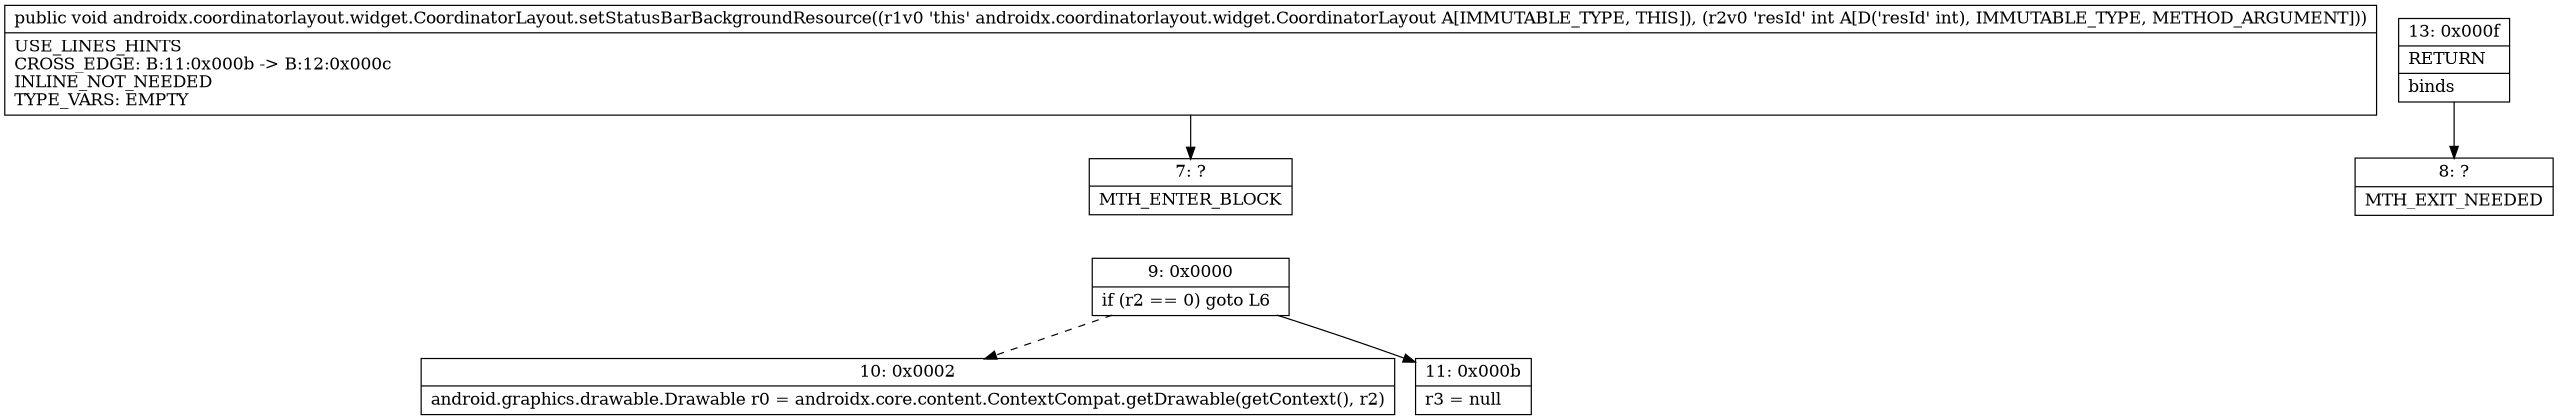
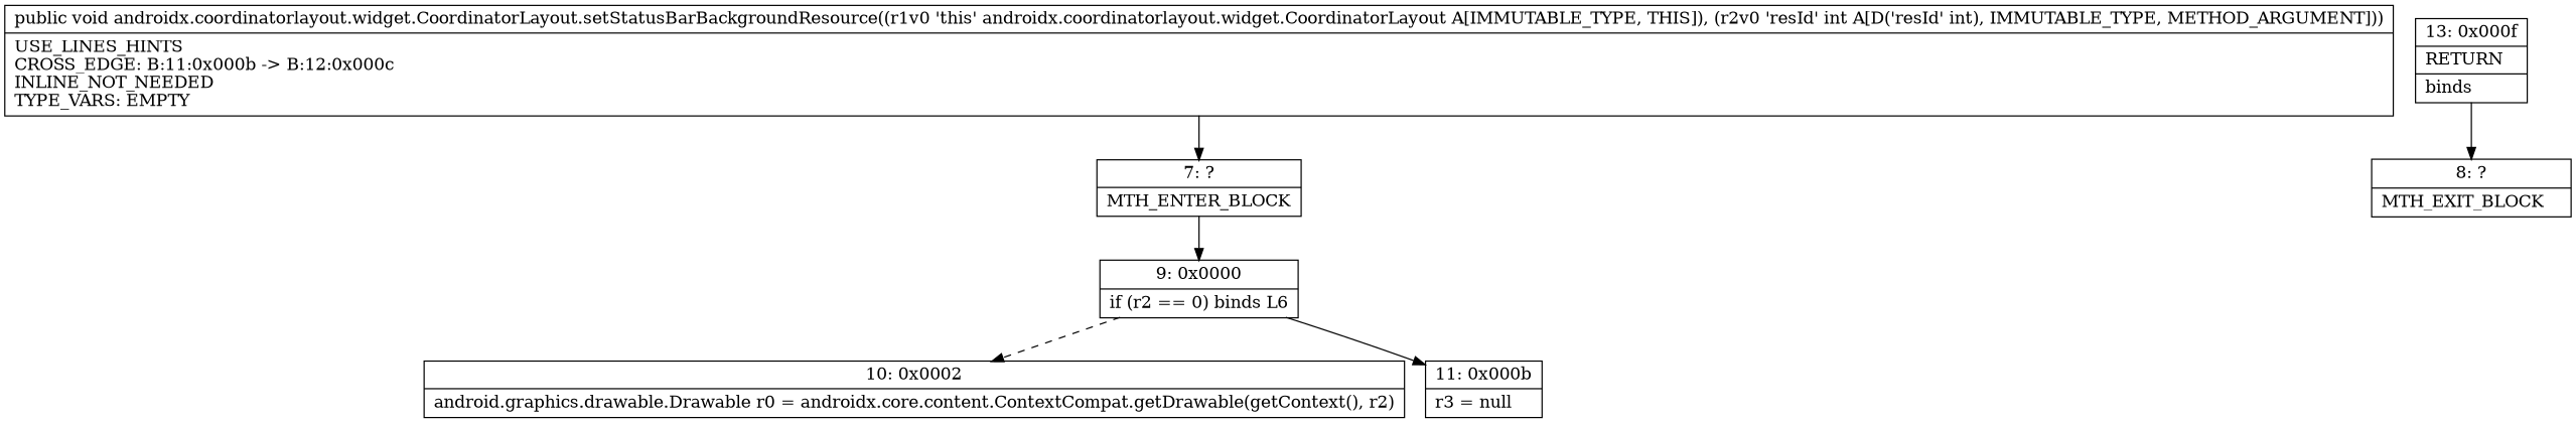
  digraph {
    node [shape=record]
    n1 [label="{7\:\ ?|MTH_ENTER_BLOCK\l}"]
-   n2 [label="{9\:\ 0x0000|if (r2 == 0) goto L6\l}"]
+   n2 [label="{9\:\ 0x0000|if (r2 == 0) binds L6\l}"]
    n3 [label="{10\:\ 0x0002|android.graphics.drawable.Drawable r0 = androidx.core.content.ContextCompat.getDrawable(getContext(), r2)\l}"]
    n4 [label="{11\:\ 0x000b|r3 = null\l}"]
    n5 [label="{13\:\ 0x000f|RETURN\l|binds\l}"]
-   n6 [label="{8\:\ ?|MTH_EXIT_NEEDED\l}"]
+   n6 [label="{8\:\ ?|MTH_EXIT_BLOCK\l}"]
    n7 [label="{public void androidx.coordinatorlayout.widget.CoordinatorLayout.setStatusBarBackgroundResource((r1v0 'this' androidx.coordinatorlayout.widget.CoordinatorLayout A[IMMUTABLE_TYPE, THIS]), (r2v0 'resId' int A[D('resId' int), IMMUTABLE_TYPE, METHOD_ARGUMENT]))  | USE_LINES_HINTS\lCROSS_EDGE: B:11:0x000b \-\> B:12:0x000c\lINLINE_NOT_NEEDED\lTYPE_VARS: EMPTY\l}"]
+   n1 -> n2
    n2 -> n3 [style=dashed]
    n2 -> n4
    n5 -> n6
    n7 -> n1
  }
